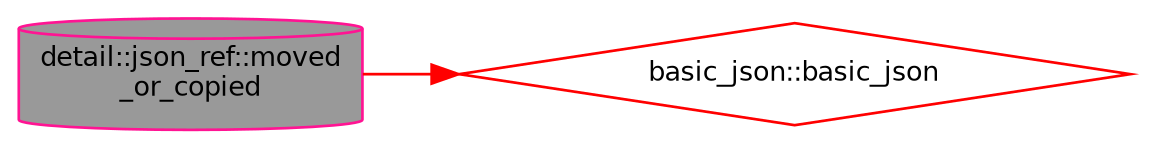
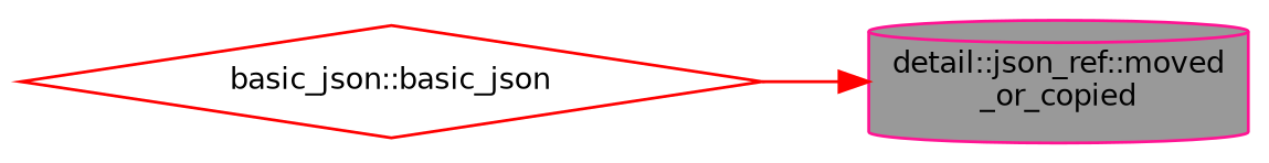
  digraph {
    rankdir=RL
    node [fontname=Helvetica fontsize=10 style=filled]
    n1 [color=deeppink fillcolor=grey60 fontcolor=black height=0.2 label="detail::json_ref::moved\l_or_copied" shape=cylinder width=0.4]
    n2 [color=red fillcolor=white height=0.2 label="basic_json::basic_json" shape=diamond width=0.4]
-   n2 -> n1 [color=red dir=back fontname=Helvetica fontsize=10 labelfontname=Helvetica labelfontsize=10 style=solid]
+   n1 -> n2 [color=red dir=back fontname=Helvetica fontsize=10 labelfontname=Helvetica labelfontsize=10 style=solid]
  }
